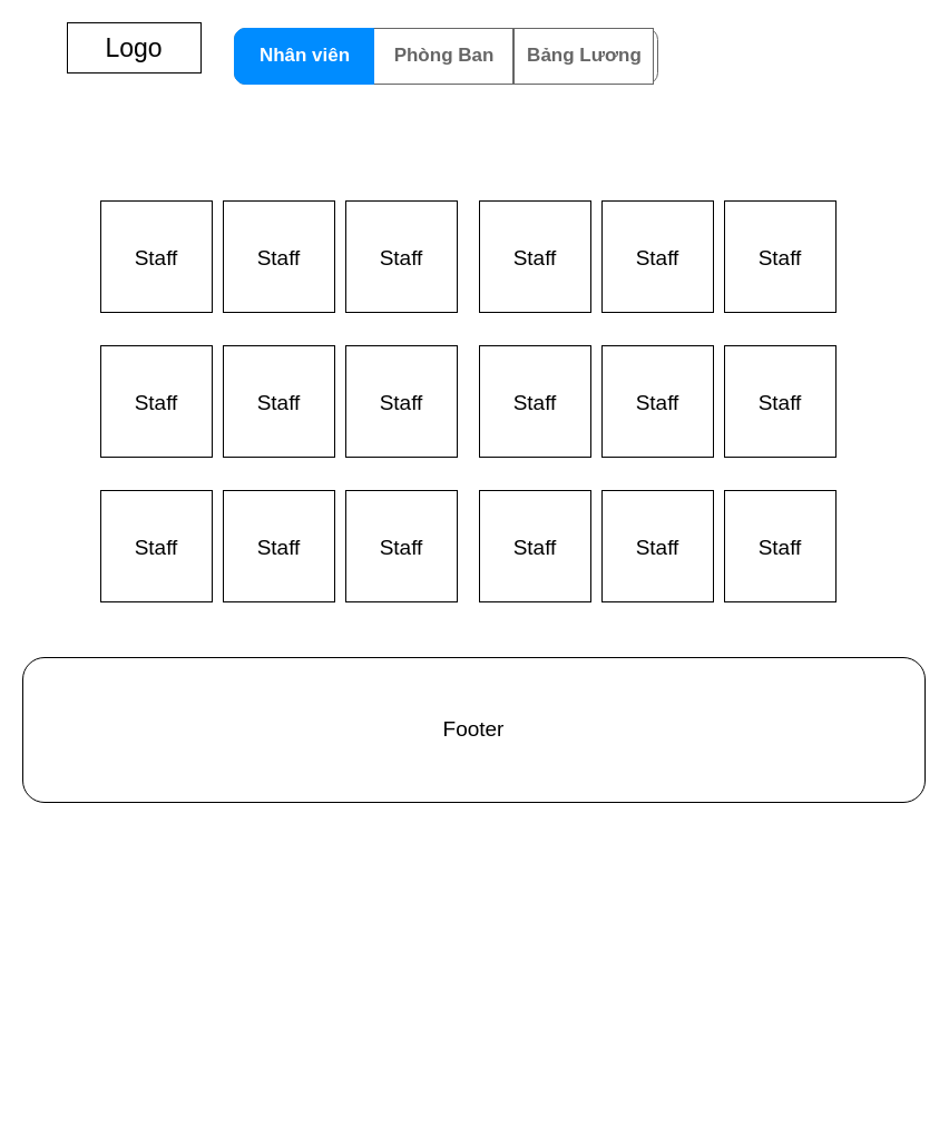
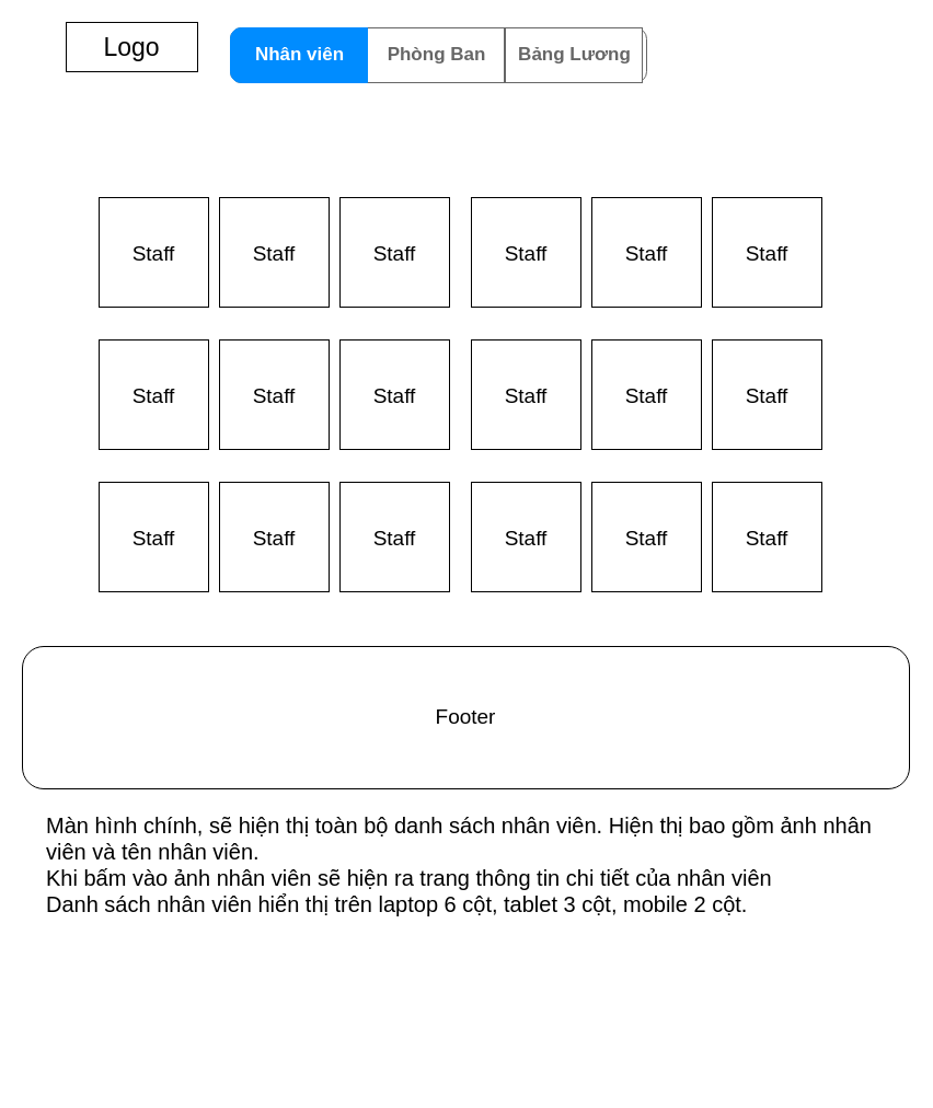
  <mxCell id="0" />
  <mxCell id="1" parent="0" />
  <mxCell id="2" value="" style="strokeWidth=1;shadow=0;dashed=0;align=center;html=1;shape=mxgraph.mockup.rrect;rSize=10;fillColor=#ffffff;strokeColor=#666666;" parent="1" vertex="1"><mxGeometry x="210" y="25" width="380" height="50" as="geometry" /></mxCell>
  <mxCell id="3" value="Phòng Ban" style="strokeColor=inherit;fillColor=inherit;gradientColor=inherit;strokeWidth=1;shadow=0;dashed=0;align=center;html=1;shape=mxgraph.mockup.rrect;rSize=0;fontSize=17;fontColor=#666666;fontStyle=1;resizeHeight=1;" parent="2" vertex="1"><mxGeometry width="125" height="50" relative="1" as="geometry"><mxPoint x="125" as="offset" /></mxGeometry></mxCell>
  <mxCell id="4" value="Bảng Lương" style="strokeColor=inherit;fillColor=inherit;gradientColor=inherit;strokeWidth=1;shadow=0;dashed=0;align=center;html=1;shape=mxgraph.mockup.rrect;rSize=0;fontSize=17;fontColor=#666666;fontStyle=1;resizeHeight=1;" parent="2" vertex="1"><mxGeometry width="125" height="50" relative="1" as="geometry"><mxPoint x="251" as="offset" /></mxGeometry></mxCell>
  <mxCell id="5" value="Nhân viên" style="strokeWidth=1;shadow=0;dashed=0;align=center;html=1;shape=mxgraph.mockup.leftButton;rSize=10;fontSize=17;fontColor=#ffffff;fontStyle=1;fillColor=#008cff;strokeColor=#008cff;resizeHeight=1;" parent="2" vertex="1"><mxGeometry width="125" height="50" relative="1" as="geometry" /></mxCell>
  <mxCell id="6" value="&lt;font style=&quot;font-size: 23px&quot;&gt;Logo&lt;/font&gt;" style="rounded=0;whiteSpace=wrap;html=1;" parent="1" vertex="1"><mxGeometry x="60" y="20" width="120" height="45" as="geometry" /></mxCell>
  <mxCell id="7" value="&lt;font style=&quot;font-size: 19px&quot;&gt;Staff&lt;/font&gt;" style="whiteSpace=wrap;html=1;aspect=fixed;fontSize=23;" parent="1" vertex="1"><mxGeometry x="90" y="180" width="100" height="100" as="geometry" /></mxCell>
  <mxCell id="8" value="&lt;font style=&quot;font-size: 19px&quot;&gt;Staff&lt;/font&gt;" style="whiteSpace=wrap;html=1;aspect=fixed;fontSize=23;" parent="1" vertex="1"><mxGeometry x="200" y="180" width="100" height="100" as="geometry" /></mxCell>
  <mxCell id="9" value="&lt;font style=&quot;font-size: 19px&quot;&gt;Staff&lt;/font&gt;" style="whiteSpace=wrap;html=1;aspect=fixed;fontSize=23;" parent="1" vertex="1"><mxGeometry x="310" y="180" width="100" height="100" as="geometry" /></mxCell>
  <mxCell id="10" value="&lt;font style=&quot;font-size: 19px&quot;&gt;Staff&lt;/font&gt;" style="whiteSpace=wrap;html=1;aspect=fixed;fontSize=23;" parent="1" vertex="1"><mxGeometry x="430" y="180" width="100" height="100" as="geometry" /></mxCell>
  <mxCell id="11" value="&lt;font style=&quot;font-size: 19px&quot;&gt;Staff&lt;/font&gt;" style="whiteSpace=wrap;html=1;aspect=fixed;fontSize=23;" parent="1" vertex="1"><mxGeometry x="540" y="180" width="100" height="100" as="geometry" /></mxCell>
  <mxCell id="12" value="&lt;font style=&quot;font-size: 19px&quot;&gt;Staff&lt;/font&gt;" style="whiteSpace=wrap;html=1;aspect=fixed;fontSize=23;" parent="1" vertex="1"><mxGeometry x="650" y="180" width="100" height="100" as="geometry" /></mxCell>
  <mxCell id="13" value="&lt;font style=&quot;font-size: 19px&quot;&gt;Staff&lt;/font&gt;" style="whiteSpace=wrap;html=1;aspect=fixed;fontSize=23;" parent="1" vertex="1"><mxGeometry x="90" y="310" width="100" height="100" as="geometry" /></mxCell>
  <mxCell id="14" value="&lt;font style=&quot;font-size: 19px&quot;&gt;Staff&lt;/font&gt;" style="whiteSpace=wrap;html=1;aspect=fixed;fontSize=23;" parent="1" vertex="1"><mxGeometry x="200" y="310" width="100" height="100" as="geometry" /></mxCell>
  <mxCell id="15" value="&lt;font style=&quot;font-size: 19px&quot;&gt;Staff&lt;/font&gt;" style="whiteSpace=wrap;html=1;aspect=fixed;fontSize=23;" parent="1" vertex="1"><mxGeometry x="310" y="310" width="100" height="100" as="geometry" /></mxCell>
  <mxCell id="16" value="&lt;font style=&quot;font-size: 19px&quot;&gt;Staff&lt;/font&gt;" style="whiteSpace=wrap;html=1;aspect=fixed;fontSize=23;" parent="1" vertex="1"><mxGeometry x="430" y="310" width="100" height="100" as="geometry" /></mxCell>
  <mxCell id="17" value="&lt;font style=&quot;font-size: 19px&quot;&gt;Staff&lt;/font&gt;" style="whiteSpace=wrap;html=1;aspect=fixed;fontSize=23;" parent="1" vertex="1"><mxGeometry x="540" y="310" width="100" height="100" as="geometry" /></mxCell>
  <mxCell id="18" value="&lt;font style=&quot;font-size: 19px&quot;&gt;Staff&lt;/font&gt;" style="whiteSpace=wrap;html=1;aspect=fixed;fontSize=23;" parent="1" vertex="1"><mxGeometry x="650" y="310" width="100" height="100" as="geometry" /></mxCell>
  <mxCell id="19" value="&lt;font style=&quot;font-size: 19px&quot;&gt;Staff&lt;/font&gt;" style="whiteSpace=wrap;html=1;aspect=fixed;fontSize=23;" parent="1" vertex="1"><mxGeometry x="90" y="440" width="100" height="100" as="geometry" /></mxCell>
  <mxCell id="20" value="&lt;font style=&quot;font-size: 19px&quot;&gt;Staff&lt;/font&gt;" style="whiteSpace=wrap;html=1;aspect=fixed;fontSize=23;" parent="1" vertex="1"><mxGeometry x="200" y="440" width="100" height="100" as="geometry" /></mxCell>
  <mxCell id="21" value="&lt;font style=&quot;font-size: 19px&quot;&gt;Staff&lt;/font&gt;" style="whiteSpace=wrap;html=1;aspect=fixed;fontSize=23;" parent="1" vertex="1"><mxGeometry x="310" y="440" width="100" height="100" as="geometry" /></mxCell>
  <mxCell id="22" value="&lt;font style=&quot;font-size: 19px&quot;&gt;Staff&lt;/font&gt;" style="whiteSpace=wrap;html=1;aspect=fixed;fontSize=23;" parent="1" vertex="1"><mxGeometry x="430" y="440" width="100" height="100" as="geometry" /></mxCell>
  <mxCell id="23" value="&lt;font style=&quot;font-size: 19px&quot;&gt;Staff&lt;/font&gt;" style="whiteSpace=wrap;html=1;aspect=fixed;fontSize=23;" parent="1" vertex="1"><mxGeometry x="540" y="440" width="100" height="100" as="geometry" /></mxCell>
  <mxCell id="24" value="&lt;font style=&quot;font-size: 19px&quot;&gt;Staff&lt;/font&gt;" style="whiteSpace=wrap;html=1;aspect=fixed;fontSize=23;" parent="1" vertex="1"><mxGeometry x="650" y="440" width="100" height="100" as="geometry" /></mxCell>
  <mxCell id="25" value="Footer" style="rounded=1;whiteSpace=wrap;html=1;fontSize=19;" parent="1" vertex="1"><mxGeometry x="20" y="590" width="810" height="130" as="geometry" /></mxCell>
+ <mxCell id="26" value="&lt;font&gt;&lt;span style=&quot;font-size: 20px&quot;&gt;Màn hình chính, sẽ hiện thị toàn bộ danh sách nhân viên. Hiện thị bao gồm ảnh nhân viên và tên nhân viên.&lt;/span&gt;&lt;br&gt;&lt;span style=&quot;font-size: 20px&quot;&gt;Khi bấm vào ảnh nhân viên sẽ hiện ra trang thông tin chi tiết của nhân viên&lt;/span&gt;&lt;br&gt;&lt;span style=&quot;font-size: 20px&quot;&gt;Danh sách nhân viên hiển thị trên laptop 6 cột, tablet 3 cột, mobile 2 cột.&lt;/span&gt;&lt;br&gt;&lt;/font&gt;" style="text;spacingTop=-5;whiteSpace=wrap;html=1;align=left;fontSize=12;fontFamily=Helvetica;fillColor=none;strokeColor=none;" vertex="1" parent="1"><mxGeometry x="40" y="740" width="780" height="250" as="geometry" /></mxCell>
